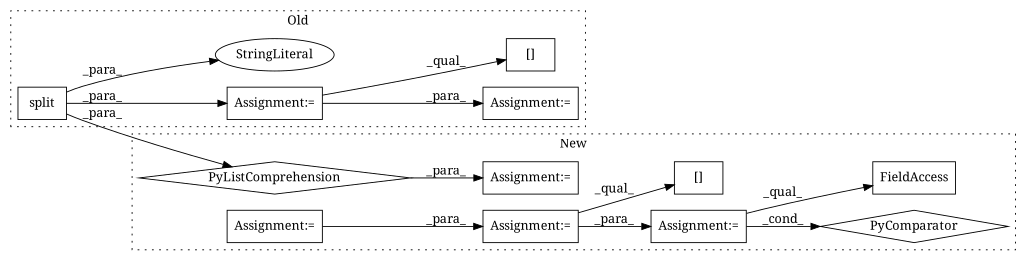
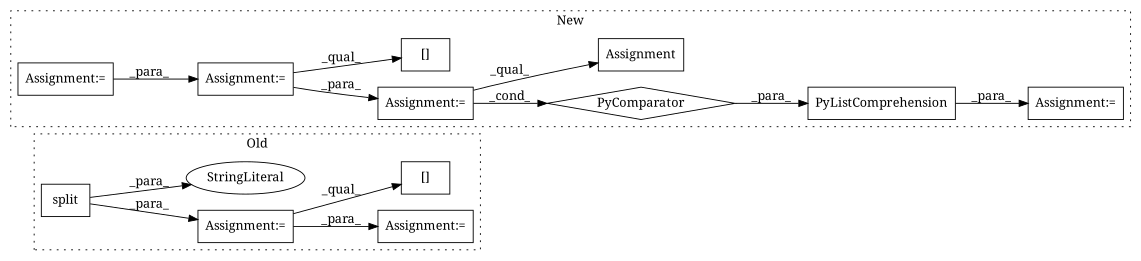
  digraph {
    fontname="Noto Serif"
    rankdir=LR
    node [a=7 fontname="Noto Serif" l=1 s=4436 shape=box]
    edge [fontname="Noto Serif"]
    n1 [a=32 l="6,1" label=split s="3754,3763"]
    n2 [label="Assignment:=" s=3720]
    n3 [a=45 l=3 label=StringLiteral s=3760 shape=ellipse]
    n4 [label="Assignment:=" s=3838]
    n5 [a=2 l="10,1" label="[]" s="3910,3943"]
-   n6 [a=109 l=107 label=PyListComprehension shape=diamond]
+   n6 [a=109 l=107 label=PyListComprehension]
    n7 [a=113 l=25 label=PyComparator s=4510 shape=diamond]
    n8 [l=17 label="Assignment:=" s=4234]
    n9 [label="Assignment:=" s=4420]
    n10 [l=25 label="Assignment:=" s=4510]
-   n11 [a=22 l=6 label=FieldAccess]
+   n11 [a=22 l=6 label=Assignment]
    n12 [a=2 l="7,1" label="[]" s="4753,4777"]
    n13 [l=12 label="Assignment:=" s=4153]
    subgraph cluster_1 {
      label=Old
      style=dotted
      n1
      n2
      n3
      n4
      n5
    }
    subgraph cluster_2 {
      label=New
      style=dotted
      n6
      n7
      n8
      n9
      n10
      n11
      n12
      n13
    }
    n1 -> n2 [label=_para_]
    n1 -> n3 [label=_para_]
    n2 -> n4 [label=_para_]
    n2 -> n5 [label=_qual_]
    n6 -> n9 [label=_para_]
-   n1 -> n6 [label=_para_]
+   n7 -> n6 [label=_para_]
    n8 -> n13 [label=_para_]
    n10 -> n7 [label=_cond_]
    n10 -> n11 [label=_qual_]
    n13 -> n10 [label=_para_]
    n13 -> n12 [label=_qual_]
  }
